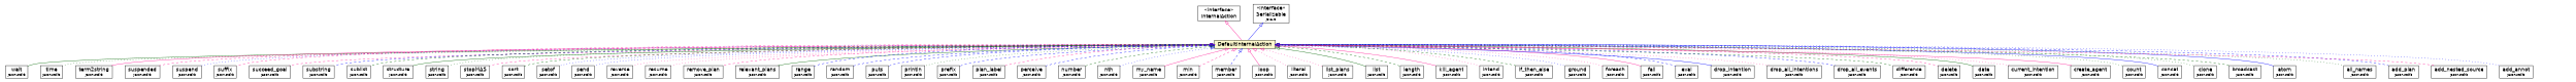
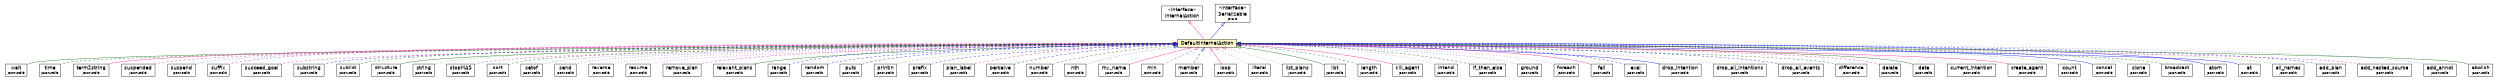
  digraph {
    nodesep=0.25
    ranksep=0.5
    node [fontcolor=black fontname=Helvetica fontsize=14.0 shape=plaintext]
    edge [arrowtail=empty color=deeppink dir=back fontname=Helvetica fontsize=10 headport=p labelfontname=Helvetica labelfontsize=10 style=dashed tailport=p]
    n1 [label=<<table title="jason.asSemantics.InternalAction" border="0" cellborder="1" cellspacing="0" cellpadding="2" port="p" href="./InternalAction.html"> 		<tr><td><table border="0" cellspacing="0" cellpadding="1"> <tr><td align="center" balign="center"> &#171;interface&#187; </td></tr> <tr><td align="center" balign="center"> InternalAction </td></tr> 		</table></td></tr> 		</table>>]
    n2 [label=<<table title="jason.asSemantics.DefaultInternalAction" border="0" cellborder="1" cellspacing="0" cellpadding="2" port="p" bgcolor="lemonChiffon" href="./DefaultInternalAction.html"> 		<tr><td><table border="0" cellspacing="0" cellpadding="1"> <tr><td align="center" balign="center"> DefaultInternalAction </td></tr> 		</table></td></tr> 		</table>>]
    n3 [label=<<table title="jason.stdlib.wait" border="0" cellborder="1" cellspacing="0" cellpadding="2" port="p" href="../stdlib/wait.html"> 		<tr><td><table border="0" cellspacing="0" cellpadding="1"> <tr><td align="center" balign="center"> wait </td></tr> <tr><td align="center" balign="center"><font point-size="8.0"> jason.stdlib </font></td></tr> 		</table></td></tr> 		</table>>]
    n4 [label=<<table title="jason.stdlib.time" border="0" cellborder="1" cellspacing="0" cellpadding="2" port="p" href="../stdlib/time.html"> 		<tr><td><table border="0" cellspacing="0" cellpadding="1"> <tr><td align="center" balign="center"> time </td></tr> <tr><td align="center" balign="center"><font point-size="8.0"> jason.stdlib </font></td></tr> 		</table></td></tr> 		</table>>]
    n5 [label=<<table title="jason.stdlib.term2string" border="0" cellborder="1" cellspacing="0" cellpadding="2" port="p" href="../stdlib/term2string.html"> 		<tr><td><table border="0" cellspacing="0" cellpadding="1"> <tr><td align="center" balign="center"> term2string </td></tr> <tr><td align="center" balign="center"><font point-size="8.0"> jason.stdlib </font></td></tr> 		</table></td></tr> 		</table>>]
    n6 [label=<<table title="jason.stdlib.suspended" border="0" cellborder="1" cellspacing="0" cellpadding="2" port="p" href="../stdlib/suspended.html"> 		<tr><td><table border="0" cellspacing="0" cellpadding="1"> <tr><td align="center" balign="center"> suspended </td></tr> <tr><td align="center" balign="center"><font point-size="8.0"> jason.stdlib </font></td></tr> 		</table></td></tr> 		</table>>]
    n7 [label=<<table title="jason.stdlib.suspend" border="0" cellborder="1" cellspacing="0" cellpadding="2" port="p" href="../stdlib/suspend.html"> 		<tr><td><table border="0" cellspacing="0" cellpadding="1"> <tr><td align="center" balign="center"> suspend </td></tr> <tr><td align="center" balign="center"><font point-size="8.0"> jason.stdlib </font></td></tr> 		</table></td></tr> 		</table>>]
    n8 [label=<<table title="jason.stdlib.suffix" border="0" cellborder="1" cellspacing="0" cellpadding="2" port="p" href="../stdlib/suffix.html"> 		<tr><td><table border="0" cellspacing="0" cellpadding="1"> <tr><td align="center" balign="center"> suffix </td></tr> <tr><td align="center" balign="center"><font point-size="8.0"> jason.stdlib </font></td></tr> 		</table></td></tr> 		</table>>]
    n9 [label=<<table title="jason.stdlib.succeed_goal" border="0" cellborder="1" cellspacing="0" cellpadding="2" port="p" href="../stdlib/succeed_goal.html"> 		<tr><td><table border="0" cellspacing="0" cellpadding="1"> <tr><td align="center" balign="center"> succeed_goal </td></tr> <tr><td align="center" balign="center"><font point-size="8.0"> jason.stdlib </font></td></tr> 		</table></td></tr> 		</table>>]
    n10 [label=<<table title="jason.stdlib.substring" border="0" cellborder="1" cellspacing="0" cellpadding="2" port="p" href="../stdlib/substring.html"> 		<tr><td><table border="0" cellspacing="0" cellpadding="1"> <tr><td align="center" balign="center"> substring </td></tr> <tr><td align="center" balign="center"><font point-size="8.0"> jason.stdlib </font></td></tr> 		</table></td></tr> 		</table>>]
    n11 [label=<<table title="jason.stdlib.sublist" border="0" cellborder="1" cellspacing="0" cellpadding="2" port="p" href="../stdlib/sublist.html"> 		<tr><td><table border="0" cellspacing="0" cellpadding="1"> <tr><td align="center" balign="center"> sublist </td></tr> <tr><td align="center" balign="center"><font point-size="8.0"> jason.stdlib </font></td></tr> 		</table></td></tr> 		</table>>]
    n12 [label=<<table title="jason.stdlib.structure" border="0" cellborder="1" cellspacing="0" cellpadding="2" port="p" href="../stdlib/structure.html"> 		<tr><td><table border="0" cellspacing="0" cellpadding="1"> <tr><td align="center" balign="center"> structure </td></tr> <tr><td align="center" balign="center"><font point-size="8.0"> jason.stdlib </font></td></tr> 		</table></td></tr> 		</table>>]
    n13 [label=<<table title="jason.stdlib.string" border="0" cellborder="1" cellspacing="0" cellpadding="2" port="p" href="../stdlib/string.html"> 		<tr><td><table border="0" cellspacing="0" cellpadding="1"> <tr><td align="center" balign="center"> string </td></tr> <tr><td align="center" balign="center"><font point-size="8.0"> jason.stdlib </font></td></tr> 		</table></td></tr> 		</table>>]
    n14 [label=<<table title="jason.stdlib.stopMAS" border="0" cellborder="1" cellspacing="0" cellpadding="2" port="p" href="../stdlib/stopMAS.html"> 		<tr><td><table border="0" cellspacing="0" cellpadding="1"> <tr><td align="center" balign="center"> stopMAS </td></tr> <tr><td align="center" balign="center"><font point-size="8.0"> jason.stdlib </font></td></tr> 		</table></td></tr> 		</table>>]
    n15 [label=<<table title="jason.stdlib.sort" border="0" cellborder="1" cellspacing="0" cellpadding="2" port="p" href="../stdlib/sort.html"> 		<tr><td><table border="0" cellspacing="0" cellpadding="1"> <tr><td align="center" balign="center"> sort </td></tr> <tr><td align="center" balign="center"><font point-size="8.0"> jason.stdlib </font></td></tr> 		</table></td></tr> 		</table>>]
    n16 [label=<<table title="jason.stdlib.setof" border="0" cellborder="1" cellspacing="0" cellpadding="2" port="p" href="../stdlib/setof.html"> 		<tr><td><table border="0" cellspacing="0" cellpadding="1"> <tr><td align="center" balign="center"> setof </td></tr> <tr><td align="center" balign="center"><font point-size="8.0"> jason.stdlib </font></td></tr> 		</table></td></tr> 		</table>>]
    n17 [label=<<table title="jason.stdlib.send" border="0" cellborder="1" cellspacing="0" cellpadding="2" port="p" href="../stdlib/send.html"> 		<tr><td><table border="0" cellspacing="0" cellpadding="1"> <tr><td align="center" balign="center"> send </td></tr> <tr><td align="center" balign="center"><font point-size="8.0"> jason.stdlib </font></td></tr> 		</table></td></tr> 		</table>>]
    n18 [label=<<table title="jason.stdlib.reverse" border="0" cellborder="1" cellspacing="0" cellpadding="2" port="p" href="../stdlib/reverse.html"> 		<tr><td><table border="0" cellspacing="0" cellpadding="1"> <tr><td align="center" balign="center"> reverse </td></tr> <tr><td align="center" balign="center"><font point-size="8.0"> jason.stdlib </font></td></tr> 		</table></td></tr> 		</table>>]
    n19 [label=<<table title="jason.stdlib.resume" border="0" cellborder="1" cellspacing="0" cellpadding="2" port="p" href="../stdlib/resume.html"> 		<tr><td><table border="0" cellspacing="0" cellpadding="1"> <tr><td align="center" balign="center"> resume </td></tr> <tr><td align="center" balign="center"><font point-size="8.0"> jason.stdlib </font></td></tr> 		</table></td></tr> 		</table>>]
    n20 [label=<<table title="jason.stdlib.remove_plan" border="0" cellborder="1" cellspacing="0" cellpadding="2" port="p" href="../stdlib/remove_plan.html"> 		<tr><td><table border="0" cellspacing="0" cellpadding="1"> <tr><td align="center" balign="center"> remove_plan </td></tr> <tr><td align="center" balign="center"><font point-size="8.0"> jason.stdlib </font></td></tr> 		</table></td></tr> 		</table>>]
    n21 [label=<<table title="jason.stdlib.relevant_plans" border="0" cellborder="1" cellspacing="0" cellpadding="2" port="p" href="../stdlib/relevant_plans.html"> 		<tr><td><table border="0" cellspacing="0" cellpadding="1"> <tr><td align="center" balign="center"> relevant_plans </td></tr> <tr><td align="center" balign="center"><font point-size="8.0"> jason.stdlib </font></td></tr> 		</table></td></tr> 		</table>>]
    n22 [label=<<table title="jason.stdlib.range" border="0" cellborder="1" cellspacing="0" cellpadding="2" port="p" href="../stdlib/range.html"> 		<tr><td><table border="0" cellspacing="0" cellpadding="1"> <tr><td align="center" balign="center"> range </td></tr> <tr><td align="center" balign="center"><font point-size="8.0"> jason.stdlib </font></td></tr> 		</table></td></tr> 		</table>>]
    n23 [label=<<table title="jason.stdlib.random" border="0" cellborder="1" cellspacing="0" cellpadding="2" port="p" href="../stdlib/random.html"> 		<tr><td><table border="0" cellspacing="0" cellpadding="1"> <tr><td align="center" balign="center"> random </td></tr> <tr><td align="center" balign="center"><font point-size="8.0"> jason.stdlib </font></td></tr> 		</table></td></tr> 		</table>>]
    n24 [label=<<table title="jason.stdlib.puts" border="0" cellborder="1" cellspacing="0" cellpadding="2" port="p" href="../stdlib/puts.html"> 		<tr><td><table border="0" cellspacing="0" cellpadding="1"> <tr><td align="center" balign="center"> puts </td></tr> <tr><td align="center" balign="center"><font point-size="8.0"> jason.stdlib </font></td></tr> 		</table></td></tr> 		</table>>]
    n25 [label=<<table title="jason.stdlib.println" border="0" cellborder="1" cellspacing="0" cellpadding="2" port="p" href="../stdlib/println.html"> 		<tr><td><table border="0" cellspacing="0" cellpadding="1"> <tr><td align="center" balign="center"> println </td></tr> <tr><td align="center" balign="center"><font point-size="8.0"> jason.stdlib </font></td></tr> 		</table></td></tr> 		</table>>]
    n26 [label=<<table title="jason.stdlib.prefix" border="0" cellborder="1" cellspacing="0" cellpadding="2" port="p" href="../stdlib/prefix.html"> 		<tr><td><table border="0" cellspacing="0" cellpadding="1"> <tr><td align="center" balign="center"> prefix </td></tr> <tr><td align="center" balign="center"><font point-size="8.0"> jason.stdlib </font></td></tr> 		</table></td></tr> 		</table>>]
    n27 [label=<<table title="jason.stdlib.plan_label" border="0" cellborder="1" cellspacing="0" cellpadding="2" port="p" href="../stdlib/plan_label.html"> 		<tr><td><table border="0" cellspacing="0" cellpadding="1"> <tr><td align="center" balign="center"> plan_label </td></tr> <tr><td align="center" balign="center"><font point-size="8.0"> jason.stdlib </font></td></tr> 		</table></td></tr> 		</table>>]
    n28 [label=<<table title="jason.stdlib.perceive" border="0" cellborder="1" cellspacing="0" cellpadding="2" port="p" href="../stdlib/perceive.html"> 		<tr><td><table border="0" cellspacing="0" cellpadding="1"> <tr><td align="center" balign="center"> perceive </td></tr> <tr><td align="center" balign="center"><font point-size="8.0"> jason.stdlib </font></td></tr> 		</table></td></tr> 		</table>>]
    n29 [label=<<table title="jason.stdlib.number" border="0" cellborder="1" cellspacing="0" cellpadding="2" port="p" href="../stdlib/number.html"> 		<tr><td><table border="0" cellspacing="0" cellpadding="1"> <tr><td align="center" balign="center"> number </td></tr> <tr><td align="center" balign="center"><font point-size="8.0"> jason.stdlib </font></td></tr> 		</table></td></tr> 		</table>>]
    n30 [label=<<table title="jason.stdlib.nth" border="0" cellborder="1" cellspacing="0" cellpadding="2" port="p" href="../stdlib/nth.html"> 		<tr><td><table border="0" cellspacing="0" cellpadding="1"> <tr><td align="center" balign="center"> nth </td></tr> <tr><td align="center" balign="center"><font point-size="8.0"> jason.stdlib </font></td></tr> 		</table></td></tr> 		</table>>]
    n31 [label=<<table title="jason.stdlib.my_name" border="0" cellborder="1" cellspacing="0" cellpadding="2" port="p" href="../stdlib/my_name.html"> 		<tr><td><table border="0" cellspacing="0" cellpadding="1"> <tr><td align="center" balign="center"> my_name </td></tr> <tr><td align="center" balign="center"><font point-size="8.0"> jason.stdlib </font></td></tr> 		</table></td></tr> 		</table>>]
    n32 [label=<<table title="jason.stdlib.min" border="0" cellborder="1" cellspacing="0" cellpadding="2" port="p" href="../stdlib/min.html"> 		<tr><td><table border="0" cellspacing="0" cellpadding="1"> <tr><td align="center" balign="center"> min </td></tr> <tr><td align="center" balign="center"><font point-size="8.0"> jason.stdlib </font></td></tr> 		</table></td></tr> 		</table>>]
    n33 [label=<<table title="jason.stdlib.member" border="0" cellborder="1" cellspacing="0" cellpadding="2" port="p" href="../stdlib/member.html"> 		<tr><td><table border="0" cellspacing="0" cellpadding="1"> <tr><td align="center" balign="center"> member </td></tr> <tr><td align="center" balign="center"><font point-size="8.0"> jason.stdlib </font></td></tr> 		</table></td></tr> 		</table>>]
    n34 [label=<<table title="jason.stdlib.loop" border="0" cellborder="1" cellspacing="0" cellpadding="2" port="p" href="../stdlib/loop.html"> 		<tr><td><table border="0" cellspacing="0" cellpadding="1"> <tr><td align="center" balign="center"> loop </td></tr> <tr><td align="center" balign="center"><font point-size="8.0"> jason.stdlib </font></td></tr> 		</table></td></tr> 		</table>>]
    n35 [label=<<table title="jason.stdlib.literal" border="0" cellborder="1" cellspacing="0" cellpadding="2" port="p" href="../stdlib/literal.html"> 		<tr><td><table border="0" cellspacing="0" cellpadding="1"> <tr><td align="center" balign="center"> literal </td></tr> <tr><td align="center" balign="center"><font point-size="8.0"> jason.stdlib </font></td></tr> 		</table></td></tr> 		</table>>]
    n36 [label=<<table title="jason.stdlib.list_plans" border="0" cellborder="1" cellspacing="0" cellpadding="2" port="p" href="../stdlib/list_plans.html"> 		<tr><td><table border="0" cellspacing="0" cellpadding="1"> <tr><td align="center" balign="center"> list_plans </td></tr> <tr><td align="center" balign="center"><font point-size="8.0"> jason.stdlib </font></td></tr> 		</table></td></tr> 		</table>>]
    n37 [label=<<table title="jason.stdlib.list" border="0" cellborder="1" cellspacing="0" cellpadding="2" port="p" href="../stdlib/list.html"> 		<tr><td><table border="0" cellspacing="0" cellpadding="1"> <tr><td align="center" balign="center"> list </td></tr> <tr><td align="center" balign="center"><font point-size="8.0"> jason.stdlib </font></td></tr> 		</table></td></tr> 		</table>>]
    n38 [label=<<table title="jason.stdlib.length" border="0" cellborder="1" cellspacing="0" cellpadding="2" port="p" href="../stdlib/length.html"> 		<tr><td><table border="0" cellspacing="0" cellpadding="1"> <tr><td align="center" balign="center"> length </td></tr> <tr><td align="center" balign="center"><font point-size="8.0"> jason.stdlib </font></td></tr> 		</table></td></tr> 		</table>>]
    n39 [label=<<table title="jason.stdlib.kill_agent" border="0" cellborder="1" cellspacing="0" cellpadding="2" port="p" href="../stdlib/kill_agent.html"> 		<tr><td><table border="0" cellspacing="0" cellpadding="1"> <tr><td align="center" balign="center"> kill_agent </td></tr> <tr><td align="center" balign="center"><font point-size="8.0"> jason.stdlib </font></td></tr> 		</table></td></tr> 		</table>>]
    n40 [label=<<table title="jason.stdlib.intend" border="0" cellborder="1" cellspacing="0" cellpadding="2" port="p" href="../stdlib/intend.html"> 		<tr><td><table border="0" cellspacing="0" cellpadding="1"> <tr><td align="center" balign="center"> intend </td></tr> <tr><td align="center" balign="center"><font point-size="8.0"> jason.stdlib </font></td></tr> 		</table></td></tr> 		</table>>]
    n41 [label=<<table title="jason.stdlib.if_then_else" border="0" cellborder="1" cellspacing="0" cellpadding="2" port="p" href="../stdlib/if_then_else.html"> 		<tr><td><table border="0" cellspacing="0" cellpadding="1"> <tr><td align="center" balign="center"> if_then_else </td></tr> <tr><td align="center" balign="center"><font point-size="8.0"> jason.stdlib </font></td></tr> 		</table></td></tr> 		</table>>]
    n42 [label=<<table title="jason.stdlib.ground" border="0" cellborder="1" cellspacing="0" cellpadding="2" port="p" href="../stdlib/ground.html"> 		<tr><td><table border="0" cellspacing="0" cellpadding="1"> <tr><td align="center" balign="center"> ground </td></tr> <tr><td align="center" balign="center"><font point-size="8.0"> jason.stdlib </font></td></tr> 		</table></td></tr> 		</table>>]
    n43 [label=<<table title="jason.stdlib.foreach" border="0" cellborder="1" cellspacing="0" cellpadding="2" port="p" href="../stdlib/foreach.html"> 		<tr><td><table border="0" cellspacing="0" cellpadding="1"> <tr><td align="center" balign="center"> foreach </td></tr> <tr><td align="center" balign="center"><font point-size="8.0"> jason.stdlib </font></td></tr> 		</table></td></tr> 		</table>>]
    n44 [label=<<table title="jason.stdlib.fail" border="0" cellborder="1" cellspacing="0" cellpadding="2" port="p" href="../stdlib/fail.html"> 		<tr><td><table border="0" cellspacing="0" cellpadding="1"> <tr><td align="center" balign="center"> fail </td></tr> <tr><td align="center" balign="center"><font point-size="8.0"> jason.stdlib </font></td></tr> 		</table></td></tr> 		</table>>]
    n45 [label=<<table title="jason.stdlib.eval" border="0" cellborder="1" cellspacing="0" cellpadding="2" port="p" href="../stdlib/eval.html"> 		<tr><td><table border="0" cellspacing="0" cellpadding="1"> <tr><td align="center" balign="center"> eval </td></tr> <tr><td align="center" balign="center"><font point-size="8.0"> jason.stdlib </font></td></tr> 		</table></td></tr> 		</table>>]
    n46 [label=<<table title="jason.stdlib.drop_intention" border="0" cellborder="1" cellspacing="0" cellpadding="2" port="p" href="../stdlib/drop_intention.html"> 		<tr><td><table border="0" cellspacing="0" cellpadding="1"> <tr><td align="center" balign="center"> drop_intention </td></tr> <tr><td align="center" balign="center"><font point-size="8.0"> jason.stdlib </font></td></tr> 		</table></td></tr> 		</table>>]
    n47 [label=<<table title="jason.stdlib.drop_all_intentions" border="0" cellborder="1" cellspacing="0" cellpadding="2" port="p" href="../stdlib/drop_all_intentions.html"> 		<tr><td><table border="0" cellspacing="0" cellpadding="1"> <tr><td align="center" balign="center"> drop_all_intentions </td></tr> <tr><td align="center" balign="center"><font point-size="8.0"> jason.stdlib </font></td></tr> 		</table></td></tr> 		</table>>]
    n48 [label=<<table title="jason.stdlib.drop_all_events" border="0" cellborder="1" cellspacing="0" cellpadding="2" port="p" href="../stdlib/drop_all_events.html"> 		<tr><td><table border="0" cellspacing="0" cellpadding="1"> <tr><td align="center" balign="center"> drop_all_events </td></tr> <tr><td align="center" balign="center"><font point-size="8.0"> jason.stdlib </font></td></tr> 		</table></td></tr> 		</table>>]
    n49 [label=<<table title="jason.stdlib.difference" border="0" cellborder="1" cellspacing="0" cellpadding="2" port="p" href="../stdlib/difference.html"> 		<tr><td><table border="0" cellspacing="0" cellpadding="1"> <tr><td align="center" balign="center"> difference </td></tr> <tr><td align="center" balign="center"><font point-size="8.0"> jason.stdlib </font></td></tr> 		</table></td></tr> 		</table>>]
    n50 [label=<<table title="jason.stdlib.delete" border="0" cellborder="1" cellspacing="0" cellpadding="2" port="p" href="../stdlib/delete.html"> 		<tr><td><table border="0" cellspacing="0" cellpadding="1"> <tr><td align="center" balign="center"> delete </td></tr> <tr><td align="center" balign="center"><font point-size="8.0"> jason.stdlib </font></td></tr> 		</table></td></tr> 		</table>>]
    n51 [label=<<table title="jason.stdlib.date" border="0" cellborder="1" cellspacing="0" cellpadding="2" port="p" href="../stdlib/date.html"> 		<tr><td><table border="0" cellspacing="0" cellpadding="1"> <tr><td align="center" balign="center"> date </td></tr> <tr><td align="center" balign="center"><font point-size="8.0"> jason.stdlib </font></td></tr> 		</table></td></tr> 		</table>>]
    n52 [label=<<table title="jason.stdlib.current_intention" border="0" cellborder="1" cellspacing="0" cellpadding="2" port="p" href="../stdlib/current_intention.html"> 		<tr><td><table border="0" cellspacing="0" cellpadding="1"> <tr><td align="center" balign="center"> current_intention </td></tr> <tr><td align="center" balign="center"><font point-size="8.0"> jason.stdlib </font></td></tr> 		</table></td></tr> 		</table>>]
    n53 [label=<<table title="jason.stdlib.create_agent" border="0" cellborder="1" cellspacing="0" cellpadding="2" port="p" href="../stdlib/create_agent.html"> 		<tr><td><table border="0" cellspacing="0" cellpadding="1"> <tr><td align="center" balign="center"> create_agent </td></tr> <tr><td align="center" balign="center"><font point-size="8.0"> jason.stdlib </font></td></tr> 		</table></td></tr> 		</table>>]
    n54 [label=<<table title="jason.stdlib.count" border="0" cellborder="1" cellspacing="0" cellpadding="2" port="p" href="../stdlib/count.html"> 		<tr><td><table border="0" cellspacing="0" cellpadding="1"> <tr><td align="center" balign="center"> count </td></tr> <tr><td align="center" balign="center"><font point-size="8.0"> jason.stdlib </font></td></tr> 		</table></td></tr> 		</table>>]
    n55 [label=<<table title="jason.stdlib.concat" border="0" cellborder="1" cellspacing="0" cellpadding="2" port="p" href="../stdlib/concat.html"> 		<tr><td><table border="0" cellspacing="0" cellpadding="1"> <tr><td align="center" balign="center"> concat </td></tr> <tr><td align="center" balign="center"><font point-size="8.0"> jason.stdlib </font></td></tr> 		</table></td></tr> 		</table>>]
    n56 [label=<<table title="jason.stdlib.clone" border="0" cellborder="1" cellspacing="0" cellpadding="2" port="p" href="../stdlib/clone.html"> 		<tr><td><table border="0" cellspacing="0" cellpadding="1"> <tr><td align="center" balign="center"> clone </td></tr> <tr><td align="center" balign="center"><font point-size="8.0"> jason.stdlib </font></td></tr> 		</table></td></tr> 		</table>>]
    n57 [label=<<table title="jason.stdlib.broadcast" border="0" cellborder="1" cellspacing="0" cellpadding="2" port="p" href="../stdlib/broadcast.html"> 		<tr><td><table border="0" cellspacing="0" cellpadding="1"> <tr><td align="center" balign="center"> broadcast </td></tr> <tr><td align="center" balign="center"><font point-size="8.0"> jason.stdlib </font></td></tr> 		</table></td></tr> 		</table>>]
    n58 [label=<<table title="jason.stdlib.atom" border="0" cellborder="1" cellspacing="0" cellpadding="2" port="p" href="../stdlib/atom.html"> 		<tr><td><table border="0" cellspacing="0" cellpadding="1"> <tr><td align="center" balign="center"> atom </td></tr> <tr><td align="center" balign="center"><font point-size="8.0"> jason.stdlib </font></td></tr> 		</table></td></tr> 		</table>>]
+   n59 [label=<<table title="jason.stdlib.at" border="0" cellborder="1" cellspacing="0" cellpadding="2" port="p" href="../stdlib/at.html"> 		<tr><td><table border="0" cellspacing="0" cellpadding="1"> <tr><td align="center" balign="center"> at </td></tr> <tr><td align="center" balign="center"><font point-size="8.0"> jason.stdlib </font></td></tr> 		</table></td></tr> 		</table>>]
    n60 [label=<<table title="jason.stdlib.all_names" border="0" cellborder="1" cellspacing="0" cellpadding="2" port="p" href="../stdlib/all_names.html"> 		<tr><td><table border="0" cellspacing="0" cellpadding="1"> <tr><td align="center" balign="center"> all_names </td></tr> <tr><td align="center" balign="center"><font point-size="8.0"> jason.stdlib </font></td></tr> 		</table></td></tr> 		</table>>]
    n61 [label=<<table title="jason.stdlib.add_plan" border="0" cellborder="1" cellspacing="0" cellpadding="2" port="p" href="../stdlib/add_plan.html"> 		<tr><td><table border="0" cellspacing="0" cellpadding="1"> <tr><td align="center" balign="center"> add_plan </td></tr> <tr><td align="center" balign="center"><font point-size="8.0"> jason.stdlib </font></td></tr> 		</table></td></tr> 		</table>>]
    n62 [label=<<table title="jason.stdlib.add_nested_source" border="0" cellborder="1" cellspacing="0" cellpadding="2" port="p" href="../stdlib/add_nested_source.html"> 		<tr><td><table border="0" cellspacing="0" cellpadding="1"> <tr><td align="center" balign="center"> add_nested_source </td></tr> <tr><td align="center" balign="center"><font point-size="8.0"> jason.stdlib </font></td></tr> 		</table></td></tr> 		</table>>]
    n63 [label=<<table title="jason.stdlib.add_annot" border="0" cellborder="1" cellspacing="0" cellpadding="2" port="p" href="../stdlib/add_annot.html"> 		<tr><td><table border="0" cellspacing="0" cellpadding="1"> <tr><td align="center" balign="center"> add_annot </td></tr> <tr><td align="center" balign="center"><font point-size="8.0"> jason.stdlib </font></td></tr> 		</table></td></tr> 		</table>>]
+   n64 [label=<<table title="jason.stdlib.abolish" border="0" cellborder="1" cellspacing="0" cellpadding="2" port="p" href="../stdlib/abolish.html"> 		<tr><td><table border="0" cellspacing="0" cellpadding="1"> <tr><td align="center" balign="center"> abolish </td></tr> <tr><td align="center" balign="center"><font point-size="8.0"> jason.stdlib </font></td></tr> 		</table></td></tr> 		</table>>]
    n65 [label=<<table title="java.io.Serializable" border="0" cellborder="1" cellspacing="0" cellpadding="2" port="p" href="http://java.sun.com/j2se/1.4.2/docs/api/java/io/Serializable.html"> 		<tr><td><table border="0" cellspacing="0" cellpadding="1"> <tr><td align="center" balign="center"> &#171;interface&#187; </td></tr> <tr><td align="center" balign="center"> Serializable </td></tr> <tr><td align="center" balign="center"><font point-size="8.0"> java.io </font></td></tr> 		</table></td></tr> 		</table>>]
    n1 -> n2 [style=solid]
    n2 -> n3 [color=darkgreen style=solid]
-   n2 -> n4 [color=darkgreen style=dotted]
+   n2 -> n4 [color=darkgreen]
    n2 -> n5 [style=solid]
    n2 -> n6
    n2 -> n7 [color=blue style=dotted]
    n2 -> n8
    n2 -> n9
    n2 -> n10 [color=blue]
    n2 -> n11 [color=darkgreen]
    n2 -> n12 [color=darkgreen style=solid]
    n2 -> n13 [color=darkgreen style=dotted]
    n2 -> n14
    n2 -> n15 [color=darkgreen]
    n2 -> n16 [color=blue style=dotted]
    n2 -> n17 [color=blue style=dotted]
    n2 -> n18 [style=dotted]
    n2 -> n19 [style=dotted]
    n2 -> n20
    n2 -> n21 [color=darkgreen style=solid]
    n2 -> n22 [color=blue]
    n2 -> n23 [color=blue]
    n2 -> n24 [color=blue]
    n2 -> n25 [color=darkgreen style=dotted]
    n2 -> n26 [color=blue]
    n2 -> n27
    n2 -> n28 [color=blue]
    n2 -> n29 [color=darkgreen]
    n2 -> n30 [color=blue style=dotted]
    n2 -> n31 [style=solid]
    n2 -> n32
    n2 -> n33 [color=blue]
    n2 -> n34 [style=solid]
    n2 -> n35 [style=dotted]
    n2 -> n36 [style=dotted]
    n2 -> n37 [color=darkgreen style=solid]
    n2 -> n38 [color=darkgreen]
    n2 -> n39 [style=solid]
    n2 -> n40 [style=dotted]
    n2 -> n41 [color=darkgreen]
    n2 -> n42 [color=blue style=dotted]
    n2 -> n43 [style=dotted]
    n2 -> n44 [style=solid]
    n2 -> n45 [color=blue]
    n2 -> n46 [color=blue style=solid]
    n2 -> n47 [style=dotted]
    n2 -> n48 [color=blue]
    n2 -> n49 [color=darkgreen]
    n2 -> n50
    n2 -> n51 [color=darkgreen style=solid]
    n2 -> n52 [style=dotted]
    n2 -> n53 [style=solid]
    n2 -> n54 [color=darkgreen style=dotted]
    n2 -> n55 [color=blue style=solid]
    n2 -> n56 [color=darkgreen style=dotted]
    n2 -> n57 [color=darkgreen]
    n2 -> n58 [color=blue style=solid]
+   n2 -> n59 [color=blue style=solid]
    n2 -> n60 [color=darkgreen style=dotted]
    n2 -> n61 [color=blue]
    n2 -> n62
    n2 -> n63 [color=blue style=dotted]
+   n2 -> n64 [color=darkgreen style=solid]
    n65 -> n2 [color=blue style=solid]
  }
